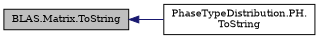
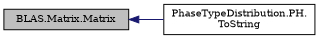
  digraph {
    rankdir=LR
    fontname="DejaVu Serif"
    node [color=black fontname="DejaVu Serif" fontsize=10 shape=record style=filled]
-   n1 [fillcolor=grey75 fontcolor=black height=0.2 label="BLAS.Matrix.ToString" width=0.4]
+   n1 [fillcolor=grey75 fontcolor=black height=0.2 label="BLAS.Matrix.Matrix" width=0.4]
    n2 [fillcolor=white height=0.2 label="PhaseTypeDistribution.PH.\lToString" width=0.4]
    n1 -> n2 [color=midnightblue dir=back fontname="DejaVu Serif" fontsize=10 labelfontname=Helvetica labelfontsize=10 style=solid]
  }
